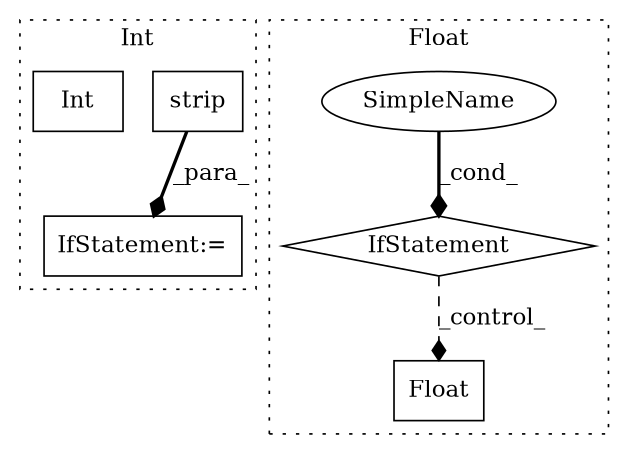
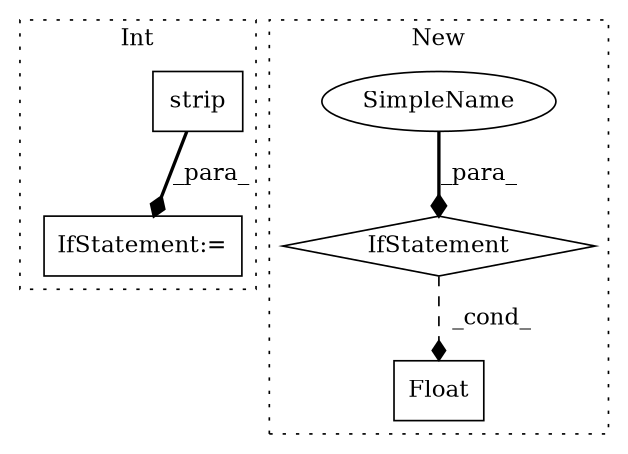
  digraph {
    node [a=32 shape=box]
    edge [arrowhead=diamond style=bold]
    n1 [l=7 label=strip s=5748]
    n2 [a=7 l=1 label="IfStatement:=" s=5736]
-   n3 [l="4,1" label=Int s="6084,6146"]
    n4 [l="6,1" label=Float s="5996,6024"]
    n5 [a=25 l="4,2" label=IfStatement s="5924,5976" shape=diamond]
    n6 [a=42 label=SimpleName shape=ellipse]
    subgraph cluster_1 {
      label=Int
      style=dotted
      n1
      n2
-     n3
    }
    subgraph cluster_2 {
-     label=Float
+     label=New
      style=dotted
      n4
      n5
      n6
    }
    n1 -> n2 [label=_para_]
-   n5 -> n4 [label=_control_ style=dashed]
-   n6 -> n5 [label=_cond_]
+   n5 -> n4 [label=_cond_ style=dashed]
+   n6 -> n5 [label=_para_]
  }
